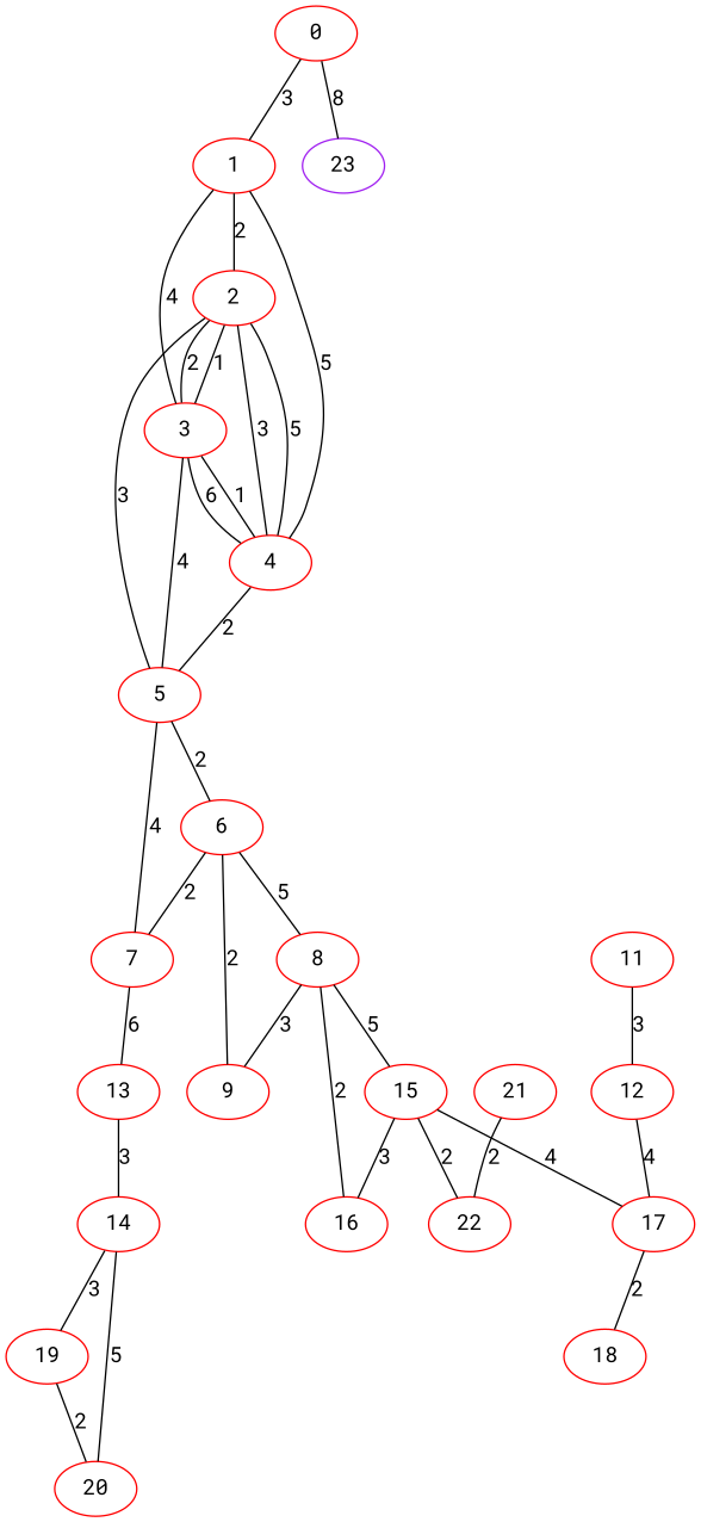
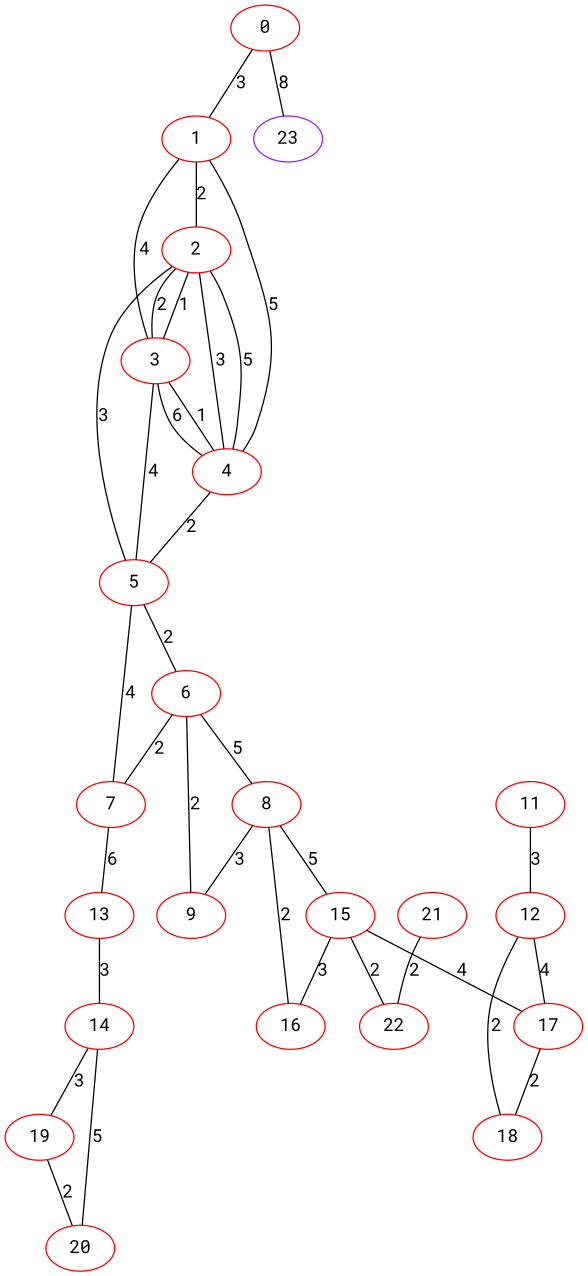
  graph {
    fontname="Roboto Mono"
    node [color=red fontname="Roboto Mono" weight=1]
    edge [fontname="Roboto Mono"]
    0
    1
    23 [color=purple weight=4]
    2
    3
    4
    5
    6
    7
    8
    9
    13
    15
    16
    14
    17
    22
    11
    12
    18
    19
    20
    21
    0 -- 1 [label=3]
    0 -- 23 [label=8]
    1 -- 2 [label=2]
    1 -- 3 [label=4]
    1 -- 4 [label=5]
    2 -- 3 [label=2]
    2 -- 3 [label=1]
    2 -- 4 [label=3]
    2 -- 4 [label=5]
    2 -- 5 [label=3]
    3 -- 4 [label=1]
    3 -- 4 [label=6]
    3 -- 5 [label=4]
    4 -- 5 [label=2]
    5 -- 6 [label=2]
    5 -- 7 [label=4]
    6 -- 7 [label=2]
    6 -- 8 [label=5]
    6 -- 9 [label=2]
    7 -- 13 [label=6]
    8 -- 9 [label=3]
    8 -- 15 [label=5]
    8 -- 16 [label=2]
    13 -- 14 [label=3]
    15 -- 16 [label=3]
    15 -- 17 [label=4]
    15 -- 22 [label=2]
    14 -- 19 [label=3]
    14 -- 20 [label=5]
    17 -- 18 [label=2]
    11 -- 12 [label=3]
    12 -- 17 [label=4]
+   12 -- 18 [label=2]
    19 -- 20 [label=2]
    21 -- 22 [label=2]
  }
